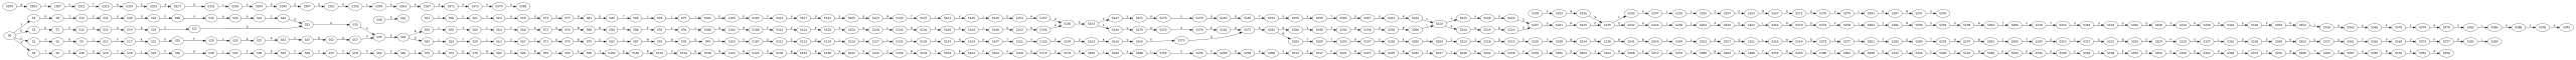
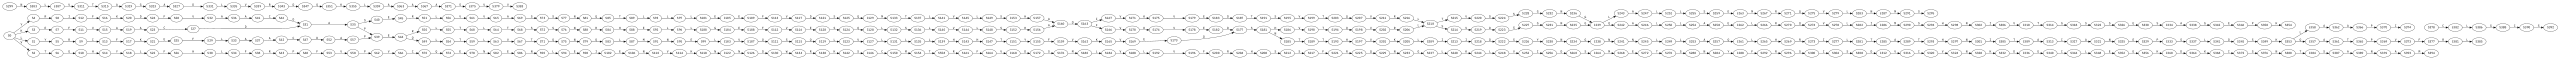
  strict digraph {
    fontname="IBM Plex Mono"
    rankdir=LR
    node [fontname="IBM Plex Mono"]
    edge [fontname="IBM Plex Mono"]
    S0
    S1
    S2
    S3
    S4
    S5
    S6
    S7
    S8
    S9
    S10
    S11
    S12
    S13
    S14
    S15
    S16
    S17
    S18
    S19
    S20
    S21
    S22
    S23
    S24
    S25
    S26
    S27
    S28
    S29
    S30
    S31
    S32
    S33
    S34
    S35
    S36
    S37
    S38
    S39
    S40
    S41
    S42
    S43
    S44
    S45
    S46
    S47
    S48
    S49
    S50
    S51
    S52
    S53
    S54
    S55
    S56
    S57
    S58
    S59
    S60
    S61
    S62
    S63
    S64
    S65
    S66
    S67
    S68
    S69
    S70
    S71
    S72
    S73
    S74
    S75
    S76
    S77
    S78
    S79
    S80
    S81
    S82
    S83
    S84
    S85
    S86
    S87
    S88
    S89
    S90
    S91
    S92
    S93
    S94
    S95
    S96
    S97
    S98
    S99
    S100
    S101
    S102
    S103
    S104
    S105
    S106
    S107
    S108
    S109
    S110
    S111
    S112
    S113
    S114
    S115
    S116
    S117
    S118
    S119
    S120
    S121
    S122
    S123
    S124
    S125
    S126
    S127
    S128
    S129
    S130
    S131
    S132
    S133
    S134
    S135
    S136
    S137
    S138
    S139
    S140
    S141
    S142
    S143
    S144
    S145
    S146
    S147
    S148
    S149
    S150
    S151
    S152
    S153
    S154
    S155
    S156
    S157
    n159 [label=S558]
    S159
    S160
    S161
    S162
    S163
    S164
    S165
    S166
    S167
    S168
    S169
    S170
    S171
    S172
    S173
    S174
    S175
    S176
    S177
    S178
    S179
    S180
    S181
    S182
    S183
    S184
    S185
    S186
    S187
    S188
    S189
    S190
    S191
    S192
    S193
    S194
    S195
    S196
    S197
    S198
    S199
    S200
    S201
    S202
    S203
    S204
    S205
    S206
    S207
    S208
    S209
    S210
    S211
    S212
    S213
    S214
    S215
    S216
    S217
    S218
    S219
    S220
    S221
    S222
    S223
    S224
    S225
    S226
    S227
    S228
    S229
    S230
    S231
    S232
    S233
    S234
    S235
    S236
    S237
    S238
    S239
    S240
    S241
    S242
    S243
    S244
    S245
    S246
    S247
    S248
    S249
    S250
    S251
    S252
    S253
    S254
    S255
    S256
    S257
    S258
    S259
    S260
    S261
    S262
    S263
    S264
    S265
    S266
    S267
    S268
    S269
    S270
    S271
    S272
    S273
    S274
    S275
    S276
    S277
    S278
    S279
    S280
    S281
    S282
    S283
    S284
    S285
    S286
    S287
    S288
    S289
    S290
    S291
    S292
    S293
    S294
    S295
    S296
    S297
    S298
    S300
    S301
    S302
    S299
    S303
    S304
    S305
    S306
    S307
    S308
    S309
    S310
    S311
    S312
    S313
    S314
    S315
    S316
    S317
    S318
    S319
    S320
    S321
    S322
    S323
    S324
    S325
    S326
    S327
    S328
    S329
    S330
    S331
    S332
    S333
    S334
    S335
    S336
    S337
    S338
    S339
    S340
    S341
    S342
    S343
    S344
    S345
    S346
    S347
    S348
    S349
    S350
    S351
    S352
    S353
    S354
    S355
    S356
    S357
    S358
    S359
    S360
    S361
    S362
    S363
    S364
    S365
    S366
    S367
    S368
    S369
    S370
    S371
    S372
    S373
    S374
    S375
    S376
    S377
    S378
    S379
    S380
    S381
    S382
    S383
    S384
    S385
    S386
    S387
    S388
    S389
    S390
    S391
    S392
    S393
    S394
    S0 -> S1 [label=L]
    S0 -> S2 [label=V]
    S0 -> S3 [label=K]
    S0 -> S4 [label=Y]
    S1 -> S5 [label=Y]
    S2 -> S6 [label=T]
    S3 -> S7 [label=E]
    S4 -> S8 [label=R]
    S5 -> S9 [label=R]
    S6 -> S10 [label=G]
    S7 -> S11 [label=F]
    S8 -> S12 [label=I]
    S9 -> S13 [label=I]
    S10 -> S14 [label=H]
    S11 -> S15 [label=V]
    S12 -> S16 [label=F]
    S13 -> S17 [label=F]
    S14 -> S18 [label=Y]
    S15 -> S19 [label=A]
    S16 -> S20 [label=K]
    S17 -> S21 [label=K]
    S18 -> S22 [label=L]
    S19 -> S23 [label=A]
    S20 -> S24 [label=D]
    S21 -> S25 [label=E]
    S22 -> S26 [label=F]
    S23 -> S27 [label=C]
    S24 -> S28 [label=F]
    S25 -> S29 [label=F]
    S26 -> S30 [label=H]
    S27 -> S31 [label=D]
    S28 -> S32 [label=V]
    S29 -> S33 [label=L]
    S30 -> S34 [label=L]
    S31 -> S35 [label=A]
    S32 -> S36 [label=A]
    S33 -> S37 [label=A]
    S34 -> S38 [label=F]
    S35 -> S39 [label=P]
+   S35 -> S40 [label=S]
    S36 -> S41 [label=A]
    S37 -> S42 [label=A]
    S38 -> S43 [label=R]
    S39 -> S44 [label=E]
    S40 -> S45 [label=E]
    S41 -> S46 [label=C]
    S42 -> S47 [label=C]
    S43 -> S48 [label=P]
    S44 -> S49 [label=Q]
    S44 -> S50 [label=R]
+   S45 -> S51 [label=R]
    S46 -> S31 [label=D]
    S47 -> S52 [label=D]
    S48 -> S53 [label=F]
    S49 -> S54 [label=L]
    S50 -> S55 [label=L]
    S51 -> S56 [label=L]
    S52 -> S57 [label=A]
    S53 -> S58 [label=V]
    S54 -> S59 [label=T]
    S55 -> S60 [label=T]
    S56 -> S61 [label=V]
    S57 -> S39 [label=P]
    S58 -> S62 [label=P]
    S59 -> S63 [label=L]
    S60 -> S64 [label=L]
    S61 -> S65 [label=V]
    S62 -> S66 [label=V]
    S63 -> S67 [label=V]
    S64 -> S68 [label=T]
    S65 -> S69 [label=A]
    S66 -> S70 [label=C]
    S67 -> S71 [label=T]
    S68 -> S72 [label=S]
    S69 -> S73 [label=S]
    S70 -> S74 [label=Q]
    S71 -> S75 [label=Q]
    S72 -> S76 [label=S]
    S73 -> S77 [label=S]
    S74 -> S78 [label=E]
    S75 -> S79 [label=N]
    S76 -> S80 [label=N]
    S77 -> S81 [label=N]
    S78 -> S82 [label=N]
    S79 -> S83 [label=Q]
    S80 -> S84 [label=R]
    S81 -> S85 [label=Q]
    S82 -> S86 [label=E]
    S83 -> S87 [label=L]
    S84 -> S88 [label=H]
    S85 -> S89 [label=T]
    S86 -> S90 [label=N]
    S87 -> S91 [label=M]
    S88 -> S92 [label=E]
    S89 -> S93 [label=L]
    S90 -> S94 [label=L]
    S91 -> S95 [label=N]
    S92 -> S96 [label=L]
    S93 -> S97 [label=L]
    S94 -> S98 [label=E]
    S95 -> S99 [label=E]
    S96 -> S100 [label=L]
    S97 -> S101 [label=L]
    S98 -> S102 [label=I]
    S99 -> S103 [label=L]
    S100 -> S104 [label=G]
    S101 -> S105 [label=E]
    S102 -> S106 [label=E]
    S103 -> S107 [label=V]
    S104 -> S108 [label=E]
    S105 -> S109 [label=E]
    S106 -> S110 [label=N]
    S107 -> S111 [label=Q]
    S108 -> S112 [label=F]
    S109 -> S113 [label=F]
    S110 -> S114 [label=V]
    S111 -> S115 [label=S]
    S112 -> S116 [label=V]
    S113 -> S117 [label=V]
    S114 -> S118 [label=K]
    S115 -> S119 [label=Q]
    S116 -> S120 [label=E]
    S117 -> S121 [label=D]
    S118 -> S122 [label=N]
    S119 -> S123 [label=L]
    S120 -> S124 [label=S]
    S121 -> S125 [label=S]
    S122 -> S126 [label=N]
    S123 -> S127 [label=V]
    S124 -> S128 [label=Q]
    S125 -> S129 [label=Q]
    S126 -> S130 [label=D]
    S127 -> S131 [label=L]
    S128 -> S132 [label=L]
    S129 -> S133 [label=M]
    S130 -> S134 [label=W]
    S131 -> S135 [label=L]
    S132 -> S136 [label=S]
    S133 -> S137 [label=T]
    S134 -> S138 [label=R]
    S135 -> S139 [label=L]
    S136 -> S140 [label=L]
    S137 -> S141 [label=L]
    S138 -> S142 [label=K]
    S139 -> S143 [label=H]
    S140 -> S144 [label=V]
    S141 -> S145 [label=V]
    S142 -> S146 [label=S]
    S143 -> S147 [label=H]
    S144 -> S148 [label=L]
    S145 -> S149 [label=L]
    S146 -> S150 [label=C]
    S147 -> S151 [label=T]
    S148 -> S152 [label=S]
    S149 -> S153 [label=S]
    S150 -> S154 [label=M]
    S151 -> S155 [label=Y]
    S152 -> S156 [label=H]
    S153 -> S157 [label=H]
    S154 -> n159 [label=T]
    S155 -> S159 [label=F]
    S156 -> S160 [label=A]
    S157 -> S160 [label=A]
    n159 -> S161 [label=R]
    S159 -> S162 [label=V]
    S160 -> S163 [label=Q]
    S161 -> S164 [label=F]
    S162 -> S165 [label=K]
    S163 -> S166 [label=F]
    S163 -> S167 [label=I]
    S164 -> S168 [label=V]
    S165 -> S169 [label=V]
    S166 -> S170 [label=V]
    S167 -> S171 [label=V]
    S168 -> S172 [label=D]
    S169 -> S173 [label=E]
    S170 -> S174 [label=K]
    S171 -> S175 [label=K]
    S172 -> S176 [label=S]
    S173 -> S177 [label=D]
    S174 -> S178 [label=V]
    S175 -> S179 [label=V]
    S176 -> S180 [label=M]
    S177 -> S181 [label=S]
    S178 -> S182 [label=E]
    S179 -> S183 [label=E]
    S180 -> S184 [label=L]
    S181 -> S185 [label=N]
    S181 -> S186 [label=H]
    S182 -> S177 [label=D]
    S183 -> S187 [label=D]
    S184 -> S188 [label=V]
    S185 -> S189 [label=T]
    S186 -> S190 [label=V]
    S187 -> S191 [label=T]
    S188 -> S192 [label=L]
    S189 -> S193 [label=T]
    S190 -> S194 [label=T]
    S191 -> S195 [label=S]
    S192 -> S196 [label=V]
    S193 -> S197 [label=H]
    S194 -> S198 [label=Q]
    S195 -> S199 [label=V]
    S196 -> S200 [label=F]
    S197 -> S201 [label=V]
    S198 -> S202 [label=V]
    S199 -> S203 [label=T]
    S200 -> S204 [label=R]
    S201 -> S205 [label=K]
    S202 -> S206 [label=R]
    S203 -> S207 [label=Q]
    S204 -> S208 [label=H]
    S205 -> S209 [label=L]
    S206 -> S210 [label=L]
    S207 -> S211 [label=V]
    S208 -> S212 [label=S]
    S209 -> S213 [label=I]
    S210 -> S214 [label=S]
    S210 -> S215 [label=T]
    S211 -> S216 [label=R]
    S212 -> S217 [label=S]
    S213 -> S218 [label=I]
    S214 -> S219 [label=V]
    S215 -> S220 [label=V]
    S216 -> S210 [label=L]
    S217 -> S221 [label=F]
    S218 -> S222 [label=D]
    S219 -> S223 [label=D]
    S220 -> S224 [label=D]
    S221 -> S225 [label=R]
    S222 -> S226 [label=S]
    S223 -> S227 [label=S]
-   S224 -> S227 [label=S]
+   S224 -> S228 [label=S]
    S225 -> S229 [label=Q]
    S226 -> S230 [label=Y]
    S227 -> S231 [label=G]
    S228 -> S232 [label=G]
    S229 -> S233 [label=N]
    S230 -> S234 [label=N]
    S231 -> S235 [label=N]
    S232 -> S236 [label=N]
    S233 -> S237 [label=G]
    S234 -> S238 [label=G]
    S235 -> S239 [label=G]
    S236 -> S239 [label=G]
    S237 -> S240 [label=L]
    S238 -> S241 [label=N]
    S239 -> S242 [label=Q]
    S239 -> S243 [label=L]
    S240 -> S244 [label=K]
    S241 -> S245 [label=N]
    S242 -> S246 [label=A]
    S243 -> S247 [label=A]
    S244 -> S248 [label=L]
    S245 -> S249 [label=L]
    S246 -> S250 [label=L]
    S247 -> S251 [label=L]
    S248 -> S252 [label=V]
    S249 -> S253 [label=L]
    S250 -> S254 [label=L]
    S251 -> S255 [label=L]
    S252 -> S256 [label=I]
    S253 -> S257 [label=A]
    S254 -> S258 [label=A]
    S255 -> S259 [label=S]
    S256 -> S260 [label=D]
    S257 -> S261 [label=Q]
    S258 -> S262 [label=E]
    S259 -> S263 [label=E]
    S260 -> S264 [label=S]
    S261 -> S265 [label=L]
    S262 -> S266 [label=L]
    S263 -> S267 [label=M]
    S264 -> S268 [label=M]
    S265 -> S269 [label=H]
    S266 -> S270 [label=R]
    S267 -> S271 [label=R]
    S268 -> S272 [label=E]
    S269 -> S273 [label=R]
    S270 -> S274 [label=Q]
    S271 -> S275 [label=Q]
    S272 -> S276 [label=T]
    S273 -> S277 [label=I]
    S274 -> S278 [label=V]
    S275 -> S279 [label=V]
    S276 -> S280 [label=S]
    S277 -> S281 [label=L]
    S278 -> S282 [label=L]
    S279 -> S283 [label=L]
    S280 -> S284 [label=N]
    S281 -> S285 [label=T]
    S282 -> S286 [label=I]
    S283 -> S287 [label=N]
    S284 -> S288 [label=Y]
    S285 -> S289 [label=A]
    S286 -> S290 [label=M]
    S287 -> S291 [label=M]
    S288 -> S292 [label=F]
    S289 -> S293 [label=T]
    S290 -> S294 [label=S]
    S291 -> S295 [label=S]
    S292 -> S296 [label=R]
    S293 -> S297 [label=H]
    S294 -> S298 [label=H]
    S296 -> S300 [label=S]
    S297 -> S301 [label=N]
    S298 -> S302 [label=N]
    S300 -> S304 [label=I]
    S301 -> S305 [label=I]
    S302 -> S306 [label=I]
    S299 -> S303 [label=N]
    S303 -> S307 [label=L]
    S304 -> S308 [label=S]
    S305 -> S309 [label=T]
    S306 -> S310 [label=V]
    S307 -> S311 [label=V]
    S308 -> S312 [label=D]
    S309 -> S313 [label=A]
    S310 -> S314 [label=T]
    S311 -> S315 [label=T]
    S312 -> S316 [label=V]
    S313 -> S317 [label=I]
    S314 -> S318 [label=G]
    S315 -> S319 [label=A]
    S316 -> S320 [label=I]
    S317 -> S321 [label=A]
    S318 -> S322 [label=S]
    S319 -> S323 [label=G]
    S320 -> S324 [label=V]
    S321 -> S325 [label=N]
    S322 -> S326 [label=S]
    S323 -> S327 [label=A]
    S324 -> S328 [label=N]
    S325 -> S329 [label=E]
    S326 -> S330 [label=E]
    S327 -> S331 [label=D]
    S328 -> S332 [label=K]
    S329 -> S333 [label=P]
    S330 -> S334 [label=S]
    S331 -> S335 [label=L]
    S332 -> S336 [label=D]
    S333 -> S337 [label=S]
    S334 -> S338 [label=A]
    S335 -> S339 [label=V]
    S336 -> S340 [label=G]
    S337 -> S341 [label=L]
    S338 -> S342 [label=G]
    S339 -> S343 [label=R]
    S340 -> S344 [label=I]
    S341 -> S345 [label=D]
    S342 -> S346 [label=E]
    S343 -> S347 [label=D]
    S344 -> S348 [label=L]
    S345 -> S349 [label=S]
    S346 -> S350 [label=P]
    S347 -> S351 [label=Q]
    S348 -> S352 [label=E]
    S349 -> S353 [label=K]
    S350 -> S354 [label=K]
    S351 -> S355 [label=K]
    S352 -> S356 [label=E]
    S353 -> S357 [label=Q]
-   S354 -> S358 [label=L]
+   S353 -> S358 [label=L]
    S355 -> S359 [label=L]
    S356 -> S360 [label=K]
    S357 -> S361 [label=A]
    S358 -> S362 [label=A]
    S359 -> S363 [label=A]
    S360 -> S364 [label=D]
    S361 -> S365 [label=T]
    S362 -> S366 [label=A]
    S363 -> S367 [label=A]
    S364 -> S368 [label=K]
    S365 -> S369 [label=P]
    S366 -> S370 [label=P]
    S367 -> S371 [label=A]
    S368 -> S372 [label=I]
    S369 -> S373 [label=V]
    S370 -> S374 [label=I]
    S371 -> S375 [label=S]
    S372 -> S376 [label=S]
    S373 -> S377 [label=F]
-   S374 -> S378 [label=R]
    S375 -> S379 [label=V]
    S376 -> S380 [label=N]
    S377 -> S381 [label=R]
    S378 -> S382 [label=C]
    S379 -> S383 [label=V]
    S380 -> S384 [label=T]
    S381 -> S385 [label=L]
    S382 -> S386 [label=L]
    S384 -> S387 [label=S]
    S386 -> S388 [label=G]
    S387 -> S389 [label=A]
    S388 -> S390 [label=C]
    S389 -> S391 [label=N]
    S390 -> S392 [label=S]
    S391 -> S393 [label=A]
    S393 -> S394 [label=M]
  }
